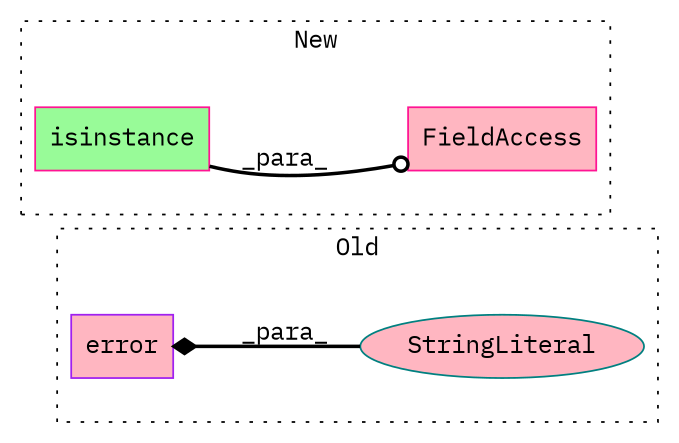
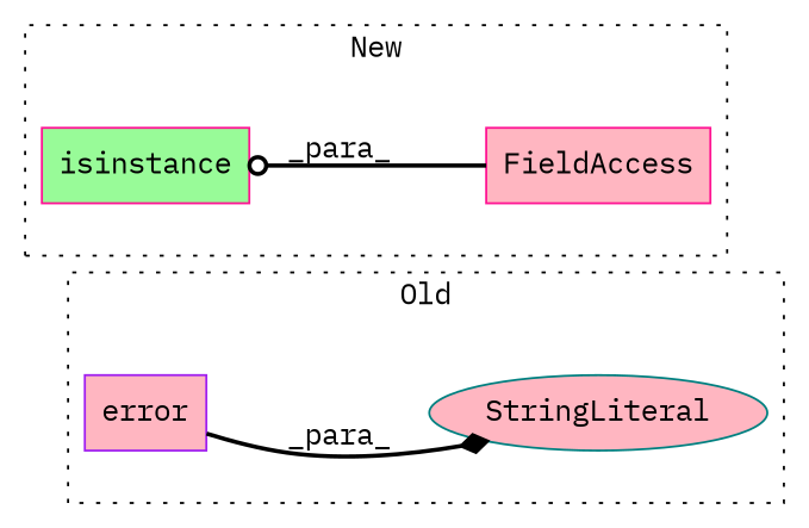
  digraph {
    fontname="IBM Plex Mono"
    rankdir=LR
    node [a=32 color=deeppink fillcolor=lightpink fontname="IBM Plex Mono" shape=box style=filled]
    edge [fontname="IBM Plex Mono" style=bold]
    n1 [color=purple l="6,1" label=error s="1674,1723"]
    n2 [a=45 color=teal l=32 label=StringLiteral s=1680 shape=ellipse]
    n3 [fillcolor=palegreen l="11,1" label=isinstance s="1085,1105"]
    n4 [a=22 l=4 label=FieldAccess s=1101]
    subgraph cluster_1 {
      label=Old
      style=dotted
      n1
      n2
    }
    subgraph cluster_2 {
      label=New
      style=dotted
      n3
      n4
    }
-   n2 -> n1 [arrowhead=diamond label=_para_]
-   n3 -> n4 [arrowhead=odot label=_para_]
+   n1 -> n2 [arrowhead=diamond label=_para_]
+   n4 -> n3 [arrowhead=odot label=_para_]
  }
